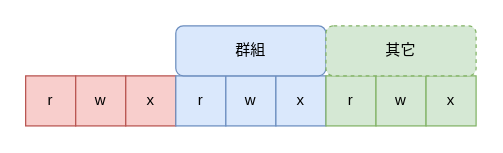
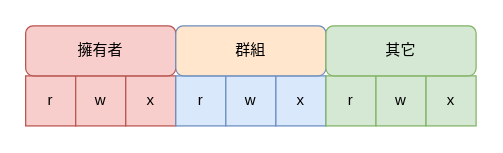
  <mxCell id="0" />
  <mxCell id="1" parent="0" />
  <mxCell id="2" value="r" style="rounded=0;whiteSpace=wrap;html=1;fillColor=#f8cecc;strokeColor=#b85450;" vertex="1" parent="1"><mxGeometry x="20" y="60" width="40" height="40" as="geometry" /></mxCell>
  <mxCell id="3" value="w" style="rounded=0;whiteSpace=wrap;html=1;fillColor=#f8cecc;strokeColor=#b85450;" vertex="1" parent="1"><mxGeometry x="60" y="60" width="40" height="40" as="geometry" /></mxCell>
  <mxCell id="4" value="x" style="rounded=0;whiteSpace=wrap;html=1;fillColor=#f8cecc;strokeColor=#b85450;" vertex="1" parent="1"><mxGeometry x="100" y="60" width="40" height="40" as="geometry" /></mxCell>
  <mxCell id="5" value="r" style="rounded=0;whiteSpace=wrap;html=1;fillColor=#dae8fc;strokeColor=#6c8ebf;" vertex="1" parent="1"><mxGeometry x="140" y="60" width="40" height="40" as="geometry" /></mxCell>
  <mxCell id="6" value="w" style="rounded=0;whiteSpace=wrap;html=1;fillColor=#dae8fc;strokeColor=#6c8ebf;" vertex="1" parent="1"><mxGeometry x="180" y="60" width="40" height="40" as="geometry" /></mxCell>
  <mxCell id="7" value="x" style="rounded=0;whiteSpace=wrap;html=1;fillColor=#dae8fc;strokeColor=#6c8ebf;" vertex="1" parent="1"><mxGeometry x="220" y="60" width="40" height="40" as="geometry" /></mxCell>
  <mxCell id="8" value="r" style="rounded=0;whiteSpace=wrap;html=1;fillColor=#d5e8d4;strokeColor=#82b366;" vertex="1" parent="1"><mxGeometry x="260" y="60" width="40" height="40" as="geometry" /></mxCell>
  <mxCell id="9" value="w" style="rounded=0;whiteSpace=wrap;html=1;fillColor=#d5e8d4;strokeColor=#82b366;" vertex="1" parent="1"><mxGeometry x="300" y="60" width="40" height="40" as="geometry" /></mxCell>
  <mxCell id="10" value="x" style="rounded=0;whiteSpace=wrap;html=1;fillColor=#d5e8d4;strokeColor=#82b366;" vertex="1" parent="1"><mxGeometry x="340" y="60" width="40" height="40" as="geometry" /></mxCell>
- <mxCell id="12" value="群組" style="rounded=1;whiteSpace=wrap;html=1;fillColor=#dae8fc;strokeColor=#6c8ebf;" vertex="1" parent="1"><mxGeometry x="140" y="20" width="120" height="40" as="geometry" /></mxCell>
- <mxCell id="13" value="其它" style="rounded=1;whiteSpace=wrap;html=1;fillColor=#d5e8d4;strokeColor=#82b366;dashed=1;" vertex="1" parent="1"><mxGeometry x="260" y="20" width="120" height="40" as="geometry" /></mxCell>
+ <mxCell id="11" value="擁有者" style="rounded=1;whiteSpace=wrap;html=1;fillColor=#f8cecc;strokeColor=#b85450;" vertex="1" parent="1"><mxGeometry x="20" y="20" width="120" height="40" as="geometry" /></mxCell>
+ <mxCell id="12" value="群組" style="rounded=1;whiteSpace=wrap;html=1;fillColor=#ffe6cc;strokeColor=#6c8ebf;" vertex="1" parent="1"><mxGeometry x="140" y="20" width="120" height="40" as="geometry" /></mxCell>
+ <mxCell id="13" value="其它" style="rounded=1;whiteSpace=wrap;html=1;fillColor=#d5e8d4;strokeColor=#82b366;" vertex="1" parent="1"><mxGeometry x="260" y="20" width="120" height="40" as="geometry" /></mxCell>
